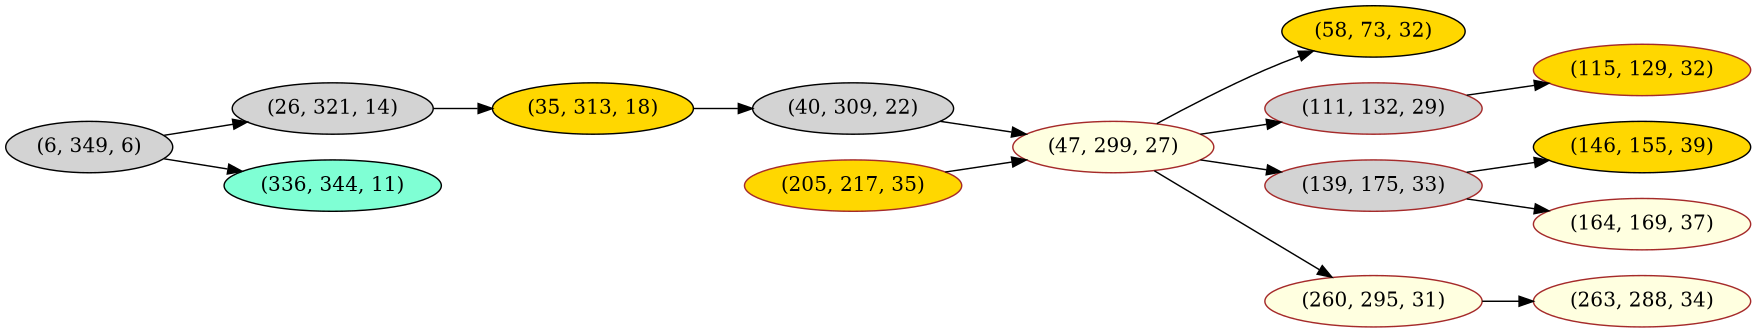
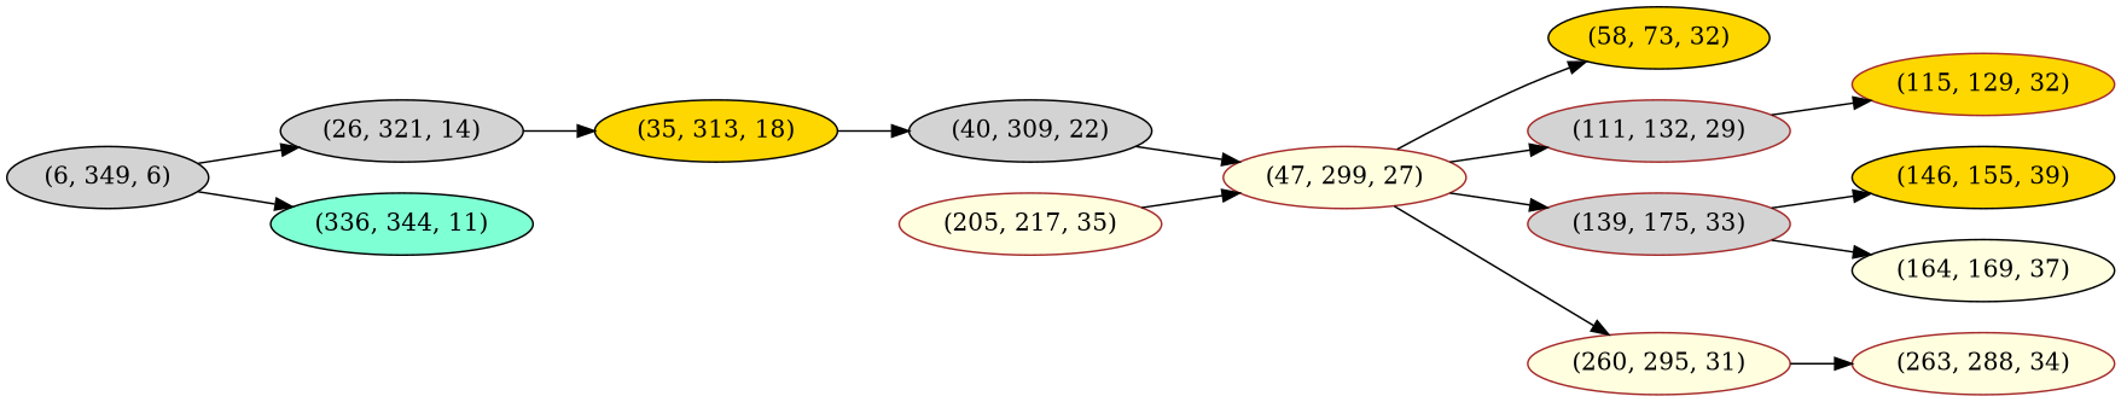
  digraph {
    rankdir=LR
    node [color=brown fillcolor=lightgrey style=filled]
    "(6, 349, 6)" [color=black]
    "(26, 321, 14)" [color=black]
    "(336, 344, 11)" [color=black fillcolor=aquamarine]
    "(35, 313, 18)" [color=black fillcolor=gold]
    "(40, 309, 22)" [color=black]
    "(47, 299, 27)" [fillcolor=lightyellow]
    "(58, 73, 32)" [color=black fillcolor=gold]
    "(111, 132, 29)"
    "(139, 175, 33)"
    n10 [fillcolor=lightyellow label="(260, 295, 31)"]
    "(115, 129, 32)" [fillcolor=gold]
    "(146, 155, 39)" [color=black fillcolor=gold]
-   "(164, 169, 37)" [fillcolor=lightyellow]
-   "(205, 217, 35)" [fillcolor=gold]
+   "(164, 169, 37)" [color=black fillcolor=lightyellow]
+   "(205, 217, 35)" [fillcolor=lightyellow]
    "(263, 288, 34)" [fillcolor=lightyellow]
    "(6, 349, 6)" -> "(26, 321, 14)"
    "(6, 349, 6)" -> "(336, 344, 11)"
    "(26, 321, 14)" -> "(35, 313, 18)"
    "(35, 313, 18)" -> "(40, 309, 22)"
    "(40, 309, 22)" -> "(47, 299, 27)"
    "(47, 299, 27)" -> "(58, 73, 32)"
    "(47, 299, 27)" -> "(111, 132, 29)"
    "(47, 299, 27)" -> "(139, 175, 33)"
    "(47, 299, 27)" -> n10
    "(111, 132, 29)" -> "(115, 129, 32)"
    "(139, 175, 33)" -> "(146, 155, 39)"
    "(139, 175, 33)" -> "(164, 169, 37)"
    n10 -> "(263, 288, 34)"
    "(205, 217, 35)" -> "(47, 299, 27)"
  }
